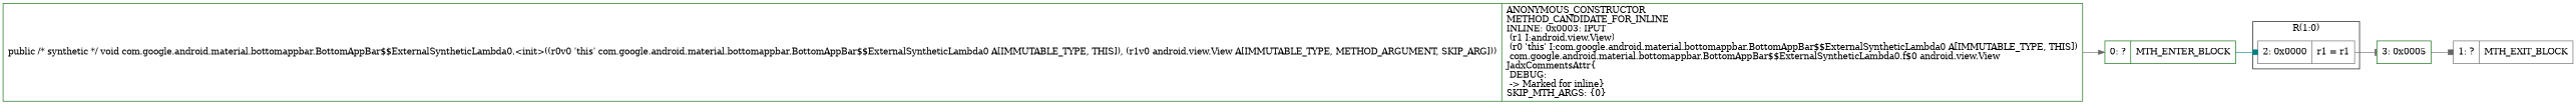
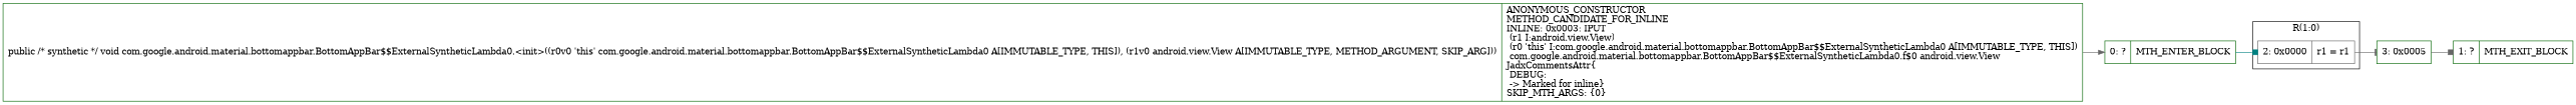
  digraph {
    rankdir=LR
    node [color=darkgreen shape=record]
    edge [arrowhead=box color=gray40]
    n1 [color=gray40 label="{2\:\ 0x0000|r1 = r1\l}"]
    n2 [label="{3\:\ 0x0005}"]
-   n3 [color=gray40 label="{1\:\ ?|MTH_EXIT_BLOCK\l}"]
+   n3 [label="{1\:\ ?|MTH_EXIT_BLOCK\l}"]
    n4 [label="{0\:\ ?|MTH_ENTER_BLOCK\l}"]
    n5 [label="{public \/* synthetic *\/ void com.google.android.material.bottomappbar.BottomAppBar$$ExternalSyntheticLambda0.\<init\>((r0v0 'this' com.google.android.material.bottomappbar.BottomAppBar$$ExternalSyntheticLambda0 A[IMMUTABLE_TYPE, THIS]), (r1v0 android.view.View A[IMMUTABLE_TYPE, METHOD_ARGUMENT, SKIP_ARG]))  | ANONYMOUS_CONSTRUCTOR\lMETHOD_CANDIDATE_FOR_INLINE\lINLINE: 0x0003: IPUT  \l  (r1 I:android.view.View)\l  (r0 'this' I:com.google.android.material.bottomappbar.BottomAppBar$$ExternalSyntheticLambda0 A[IMMUTABLE_TYPE, THIS])\l com.google.android.material.bottomappbar.BottomAppBar$$ExternalSyntheticLambda0.f$0 android.view.View\lJadxCommentsAttr\{\l DEBUG: \l \-\> Marked for inline\}\lSKIP_MTH_ARGS: \{0\}\l}"]
    subgraph cluster_1 {
      label="R(1:0)"
      n1
    }
    n1 -> n2 [arrowhead=tee]
    n2 -> n3
    n4 -> n1 [color=teal]
    n5 -> n4 [arrowhead=normal]
  }
